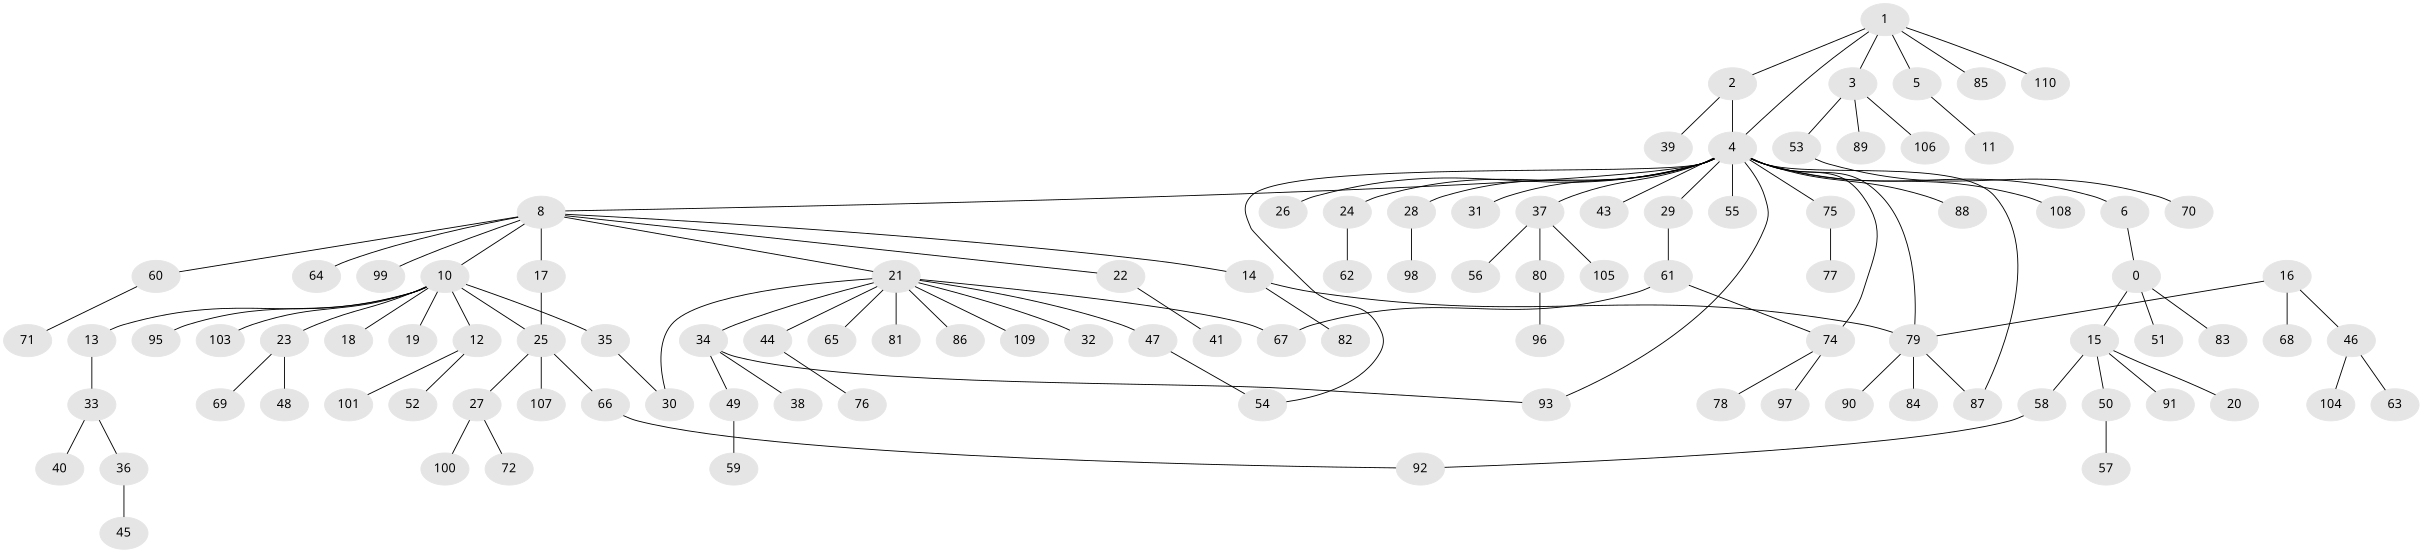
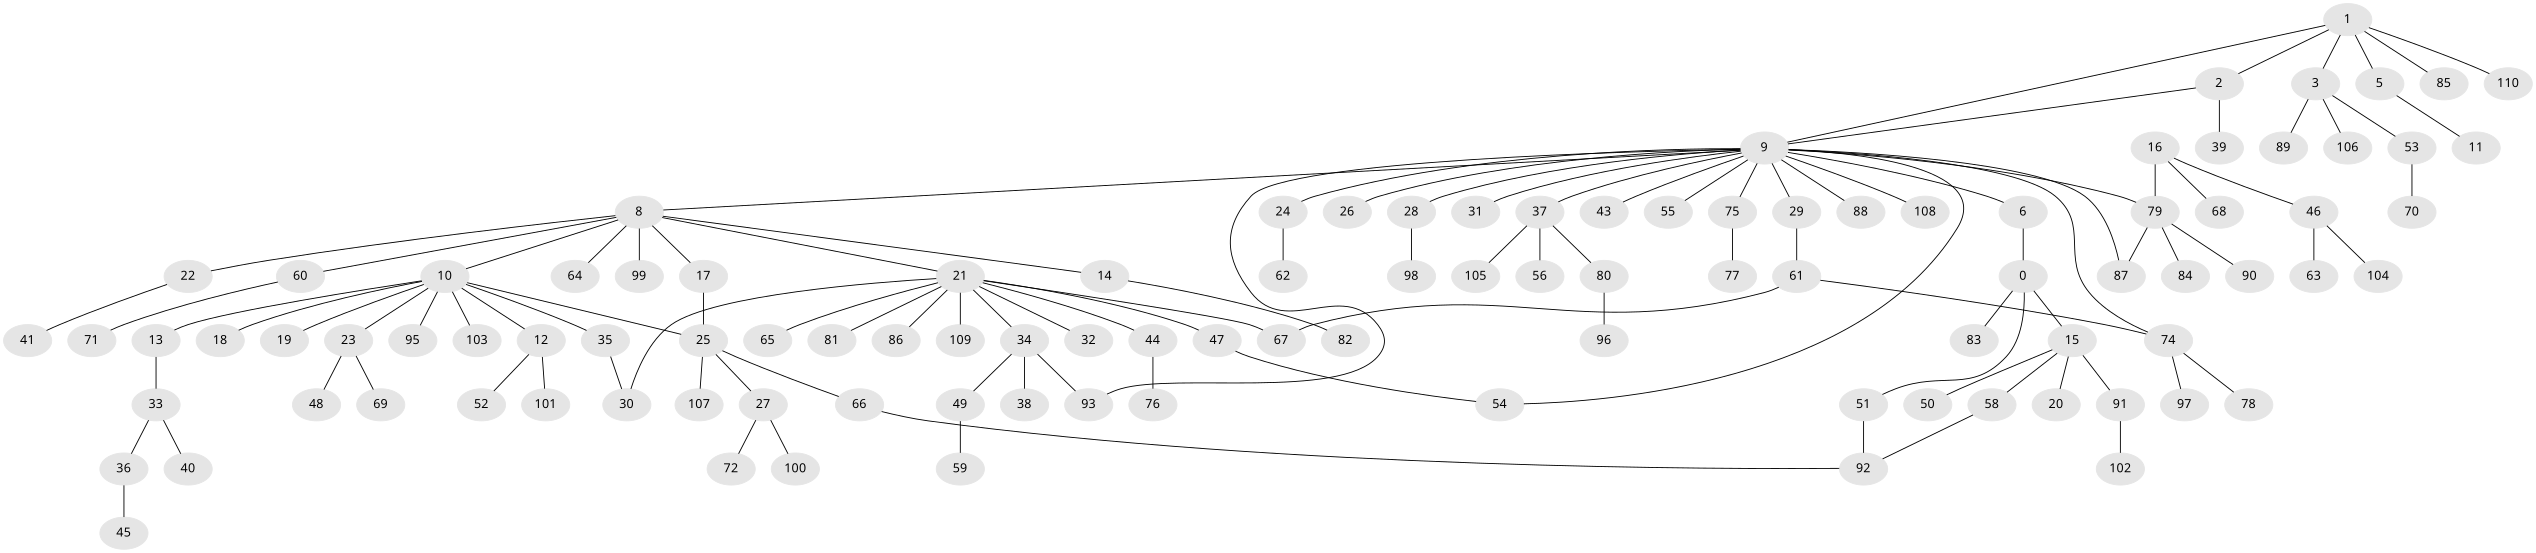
  graph {
    fontname="Noto Sans"
    node [color=gray90 fontname="Noto Sans" style=filled]
    edge [fontname="Noto Sans"]
    1
    2
    3
-   4
+   4 [label=9]
    5
    85
    110
    39
    53
    89
    106
    6
    8
    24
    26
    28
    29
    31
    37
    43
    54
    55
    74
    75
    79
    87
    88
    93
    108
    11
    70
    n32 [label=0]
    10
    14
    17
    21
    22
    60
    64
    99
    16
    46
    68
    62
    98
    61
    56
    80
    105
    78
    97
    77
    84
    90
    15
    51
    83
    12
    13
    18
    19
    23
    25
    35
    95
    103
    82
    30
    32
    34
    44
    47
    65
    67
    81
    86
    109
    41
    71
    20
    50
    58
    91
    92
    52
    101
    33
    48
    69
    27
    66
    107
    36
    40
-   57
+   102
    63
    104
    38
    49
    76
    72
    100
    45
    59
    96
    1 -- 2
    1 -- 3
    1 -- 4
    1 -- 5
    1 -- 85
    1 -- 110
    2 -- 4
    2 -- 39
    3 -- 53
    3 -- 89
    3 -- 106
    4 -- 6
    4 -- 8
    4 -- 24
    4 -- 26
    4 -- 28
    4 -- 29
    4 -- 31
    4 -- 37
    4 -- 43
    4 -- 54
    4 -- 55
    4 -- 74
    4 -- 75
    4 -- 79
    4 -- 87
    4 -- 88
    4 -- 93
    4 -- 108
    5 -- 11
    53 -- 70
    6 -- n32
    8 -- 10
    8 -- 14
    8 -- 17
    8 -- 21
    8 -- 22
    8 -- 60
    8 -- 64
    8 -- 99
    24 -- 62
    28 -- 98
    29 -- 61
    37 -- 56
    37 -- 80
    37 -- 105
    74 -- 78
    74 -- 97
    75 -- 77
    79 -- 87
    79 -- 84
    79 -- 90
    n32 -- 15
    n32 -- 51
    n32 -- 83
    10 -- 12
    10 -- 13
    10 -- 18
    10 -- 19
    10 -- 23
    10 -- 25
    10 -- 35
    10 -- 95
    10 -- 103
-   14 -- 79
    14 -- 82
    17 -- 25
    21 -- 30
    21 -- 32
    21 -- 34
    21 -- 44
    21 -- 47
    21 -- 65
    21 -- 67
    21 -- 81
    21 -- 86
    21 -- 109
    22 -- 41
    60 -- 71
    16 -- 79
    16 -- 46
    16 -- 68
    46 -- 63
    46 -- 104
    61 -- 74
    61 -- 67
    80 -- 96
    15 -- 20
    15 -- 50
    15 -- 58
    15 -- 91
+   51 -- 92
    12 -- 52
    12 -- 101
    13 -- 33
    23 -- 48
    23 -- 69
    25 -- 27
    25 -- 66
    25 -- 107
    35 -- 30
    34 -- 93
    34 -- 38
    34 -- 49
    44 -- 76
    47 -- 54
-   50 -- 57
    58 -- 92
+   91 -- 102
    33 -- 36
    33 -- 40
    27 -- 72
    27 -- 100
    66 -- 92
    36 -- 45
    49 -- 59
  }
